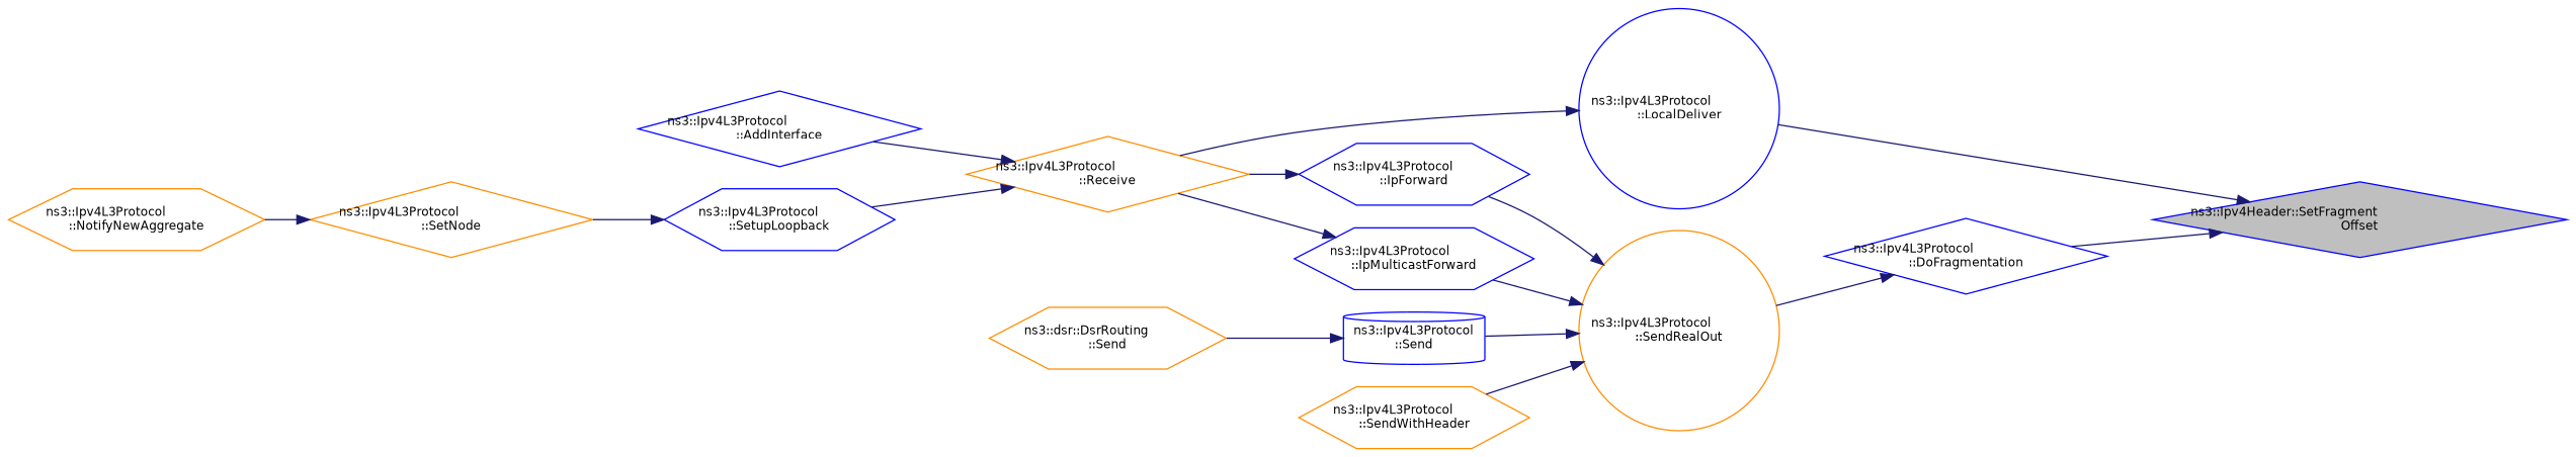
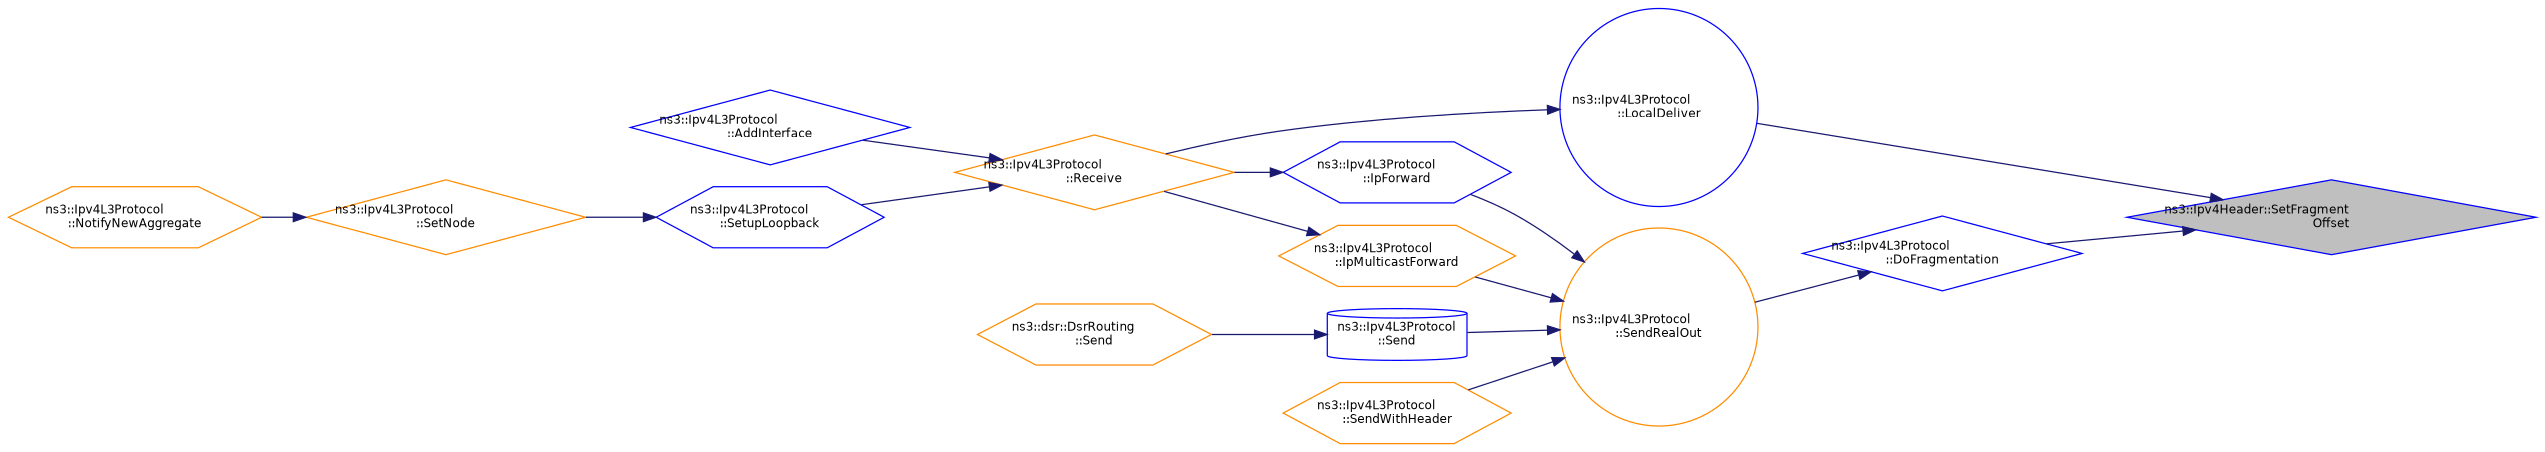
  digraph {
    rankdir=RL
    node [color=blue fillcolor=white fontname=Helvetica fontsize=10 shape=hexagon style=filled]
    edge [color=midnightblue dir=back fontname=Helvetica fontsize=10 labelfontname=Helvetica labelfontsize=10 style=solid]
    n1 [fillcolor=grey75 fontcolor=black height=0.2 label="ns3::Ipv4Header::SetFragment\lOffset" shape=diamond width=0.4]
    n2 [height=0.2 label="ns3::Ipv4L3Protocol\l::DoFragmentation" shape=diamond width=0.4]
    n3 [height=0.2 label="ns3::Ipv4L3Protocol\l::LocalDeliver" shape=circle width=0.4]
    n4 [color=darkorange height=0.2 label="ns3::Ipv4L3Protocol\l::SendRealOut" shape=circle width=0.4]
    n5 [color=darkorange height=0.2 label="ns3::Ipv4L3Protocol\l::Receive" shape=diamond width=0.4]
    n6 [height=0.2 label="ns3::Ipv4L3Protocol\l::IpForward" width=0.4]
-   n7 [height=0.2 label="ns3::Ipv4L3Protocol\l::IpMulticastForward" width=0.4]
+   n7 [color=darkorange height=0.2 label="ns3::Ipv4L3Protocol\l::IpMulticastForward" width=0.4]
    n8 [height=0.2 label="ns3::Ipv4L3Protocol\l::Send" shape=cylinder width=0.4]
    n9 [color=darkorange height=0.2 label="ns3::Ipv4L3Protocol\l::SendWithHeader" width=0.4]
    n10 [color=darkorange height=0.2 label="ns3::dsr::DsrRouting\l::Send" width=0.4]
    n11 [height=0.2 label="ns3::Ipv4L3Protocol\l::AddInterface" shape=diamond width=0.4]
    n12 [height=0.2 label="ns3::Ipv4L3Protocol\l::SetupLoopback" width=0.4]
    n13 [color=darkorange height=0.2 label="ns3::Ipv4L3Protocol\l::SetNode" shape=diamond width=0.4]
    n14 [color=darkorange height=0.2 label="ns3::Ipv4L3Protocol\l::NotifyNewAggregate" width=0.4]
    n1 -> n2
    n1 -> n3
    n2 -> n4
    n3 -> n5
    n4 -> n6
    n4 -> n7
    n4 -> n8
    n4 -> n9
    n5 -> n11
    n5 -> n12
    n6 -> n5
    n7 -> n5
    n8 -> n10
    n12 -> n13
    n13 -> n14
  }
